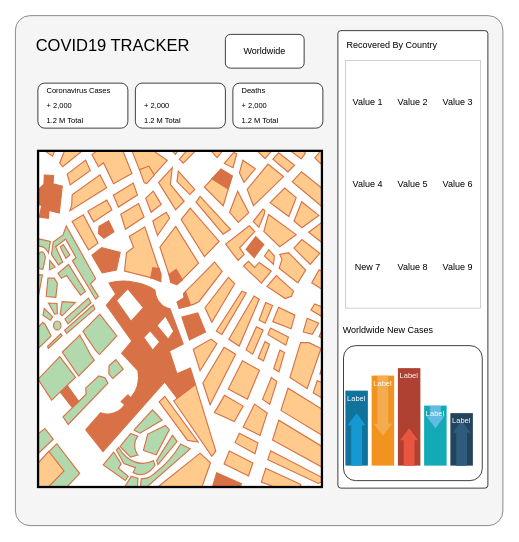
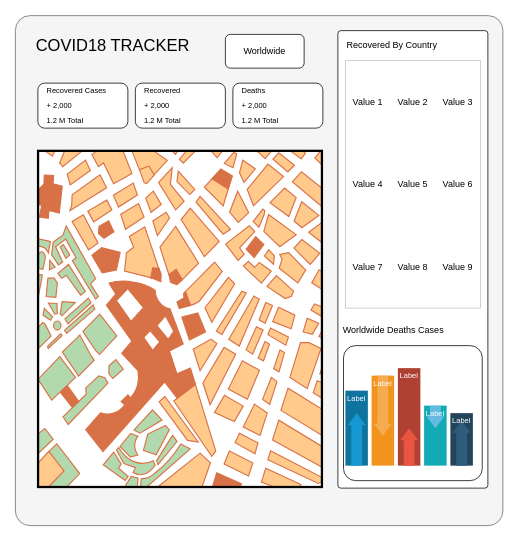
  <mxCell id="0" />
  <mxCell id="1" parent="0" />
  <mxCell id="2" value="" style="rounded=1;whiteSpace=wrap;html=1;arcSize=3;fillColor=#f5f5f5;strokeColor=#666666;fontColor=#333333;" vertex="1" parent="1"><mxGeometry x="20" y="20" width="650" height="680" as="geometry" /></mxCell>
- <mxCell id="3" value="&lt;font style=&quot;font-size: 22px&quot;&gt;COVID19 TRACKER&lt;/font&gt;" style="text;html=1;strokeColor=none;fillColor=none;align=center;verticalAlign=middle;whiteSpace=wrap;rounded=0;" vertex="1" parent="1"><mxGeometry x="30" y="40" width="240" height="40" as="geometry" /></mxCell>
+ <mxCell id="3" value="&lt;font style=&quot;font-size: 22px&quot;&gt;COVID18 TRACKER&lt;/font&gt;" style="text;html=1;strokeColor=none;fillColor=none;align=center;verticalAlign=middle;whiteSpace=wrap;rounded=0;" vertex="1" parent="1"><mxGeometry x="30" y="40" width="240" height="40" as="geometry" /></mxCell>
  <mxCell id="4" value="Worldwide" style="rounded=1;whiteSpace=wrap;html=1;" vertex="1" parent="1"><mxGeometry x="300" y="45" width="105" height="45" as="geometry" /></mxCell>
  <mxCell id="5" value="" style="rounded=1;whiteSpace=wrap;html=1;" vertex="1" parent="1"><mxGeometry x="50" y="110" width="120" height="60" as="geometry" /></mxCell>
- <mxCell id="6" value="&lt;font style=&quot;font-size: 10px&quot;&gt;Coronavirus Cases&lt;/font&gt;" style="text;html=1;strokeColor=none;fillColor=none;align=left;verticalAlign=middle;whiteSpace=wrap;rounded=0;" vertex="1" parent="1"><mxGeometry x="60" y="110" width="100" height="20" as="geometry" /></mxCell>
+ <mxCell id="6" value="&lt;font style=&quot;font-size: 10px&quot;&gt;Recovered Cases&lt;/font&gt;" style="text;html=1;strokeColor=none;fillColor=none;align=left;verticalAlign=middle;whiteSpace=wrap;rounded=0;" vertex="1" parent="1"><mxGeometry x="60" y="110" width="100" height="20" as="geometry" /></mxCell>
  <mxCell id="7" value="&lt;font style=&quot;font-size: 10px&quot;&gt;+ 2,000&lt;/font&gt;" style="text;html=1;strokeColor=none;fillColor=none;align=left;verticalAlign=middle;whiteSpace=wrap;rounded=0;" vertex="1" parent="1"><mxGeometry x="60" y="130" width="90" height="20" as="geometry" /></mxCell>
  <mxCell id="8" value="&lt;font size=&quot;1&quot;&gt;1.2 M Total&lt;/font&gt;" style="text;html=1;strokeColor=none;fillColor=none;align=left;verticalAlign=middle;whiteSpace=wrap;rounded=0;" vertex="1" parent="1"><mxGeometry x="60" y="150" width="100" height="20" as="geometry" /></mxCell>
  <mxCell id="9" value="" style="rounded=1;whiteSpace=wrap;html=1;" vertex="1" parent="1"><mxGeometry x="180" y="110" width="120" height="60" as="geometry" /></mxCell>
+ <mxCell id="10" value="&lt;font style=&quot;font-size: 10px&quot;&gt;Recovered&lt;/font&gt;" style="text;html=1;strokeColor=none;fillColor=none;align=left;verticalAlign=middle;whiteSpace=wrap;rounded=0;" vertex="1" parent="1"><mxGeometry x="190" y="110" width="100" height="20" as="geometry" /></mxCell>
  <mxCell id="11" value="&lt;font style=&quot;font-size: 10px&quot;&gt;+ 2,000&lt;/font&gt;" style="text;html=1;strokeColor=none;fillColor=none;align=left;verticalAlign=middle;whiteSpace=wrap;rounded=0;" vertex="1" parent="1"><mxGeometry x="190" y="130" width="90" height="20" as="geometry" /></mxCell>
  <mxCell id="12" value="&lt;font size=&quot;1&quot;&gt;1.2 M Total&lt;/font&gt;" style="text;html=1;strokeColor=none;fillColor=none;align=left;verticalAlign=middle;whiteSpace=wrap;rounded=0;" vertex="1" parent="1"><mxGeometry x="190" y="150" width="100" height="20" as="geometry" /></mxCell>
  <mxCell id="13" value="" style="rounded=1;whiteSpace=wrap;html=1;" vertex="1" parent="1"><mxGeometry x="310" y="110" width="120" height="60" as="geometry" /></mxCell>
  <mxCell id="14" value="&lt;font style=&quot;font-size: 10px&quot;&gt;Deaths&lt;/font&gt;" style="text;html=1;strokeColor=none;fillColor=none;align=left;verticalAlign=middle;whiteSpace=wrap;rounded=0;" vertex="1" parent="1"><mxGeometry x="320" y="110" width="100" height="20" as="geometry" /></mxCell>
  <mxCell id="15" value="&lt;font style=&quot;font-size: 10px&quot;&gt;+ 2,000&lt;/font&gt;" style="text;html=1;strokeColor=none;fillColor=none;align=left;verticalAlign=middle;whiteSpace=wrap;rounded=0;" vertex="1" parent="1"><mxGeometry x="320" y="130" width="90" height="20" as="geometry" /></mxCell>
  <mxCell id="16" value="&lt;font size=&quot;1&quot;&gt;1.2 M Total&lt;/font&gt;" style="text;html=1;strokeColor=none;fillColor=none;align=left;verticalAlign=middle;whiteSpace=wrap;rounded=0;" vertex="1" parent="1"><mxGeometry x="320" y="150" width="100" height="20" as="geometry" /></mxCell>
  <mxCell id="17" value="" style="verticalLabelPosition=bottom;shadow=0;dashed=0;align=center;html=1;verticalAlign=top;strokeWidth=1;shape=mxgraph.mockup.misc.map;" vertex="1" parent="1"><mxGeometry x="50" y="200" width="380" height="450" as="geometry" /></mxCell>
  <mxCell id="18" value="" style="shape=image;html=1;verticalAlign=top;verticalLabelPosition=bottom;labelBackgroundColor=#ffffff;imageAspect=0;aspect=fixed;image=https://cdn1.iconfinder.com/data/icons/ecommerce-61/48/eccomerce_-_location-128.png" vertex="1" parent="1"><mxGeometry x="222" y="280" width="48" height="48" as="geometry" /></mxCell>
  <mxCell id="19" value="" style="shape=image;html=1;verticalAlign=top;verticalLabelPosition=bottom;labelBackgroundColor=#ffffff;imageAspect=0;aspect=fixed;image=https://cdn0.iconfinder.com/data/icons/small-n-flat/24/678111-map-marker-128.png" vertex="1" parent="1"><mxGeometry x="270" y="540" width="50" height="50" as="geometry" /></mxCell>
  <mxCell id="20" value="" style="rounded=1;whiteSpace=wrap;html=1;arcSize=2;" vertex="1" parent="1"><mxGeometry x="450" y="40" width="200" height="610" as="geometry" /></mxCell>
  <mxCell id="21" value="Recovered By Country&lt;span style=&quot;white-space: pre&quot;&gt; &lt;/span&gt;" style="text;html=1;strokeColor=none;fillColor=none;align=left;verticalAlign=middle;whiteSpace=wrap;rounded=0;" vertex="1" parent="1"><mxGeometry x="460" y="50" width="180" height="20" as="geometry" /></mxCell>
- <mxCell id="22" value="Worldwide New Cases" style="text;html=1;strokeColor=none;fillColor=none;align=left;verticalAlign=middle;whiteSpace=wrap;rounded=0;" vertex="1" parent="1"><mxGeometry x="455" y="430" width="190" height="20" as="geometry" /></mxCell>
+ <mxCell id="22" value="Worldwide Deaths Cases" style="text;html=1;strokeColor=none;fillColor=none;align=left;verticalAlign=middle;whiteSpace=wrap;rounded=0;" vertex="1" parent="1"><mxGeometry x="455" y="430" width="190" height="20" as="geometry" /></mxCell>
  <mxCell id="23" value="" style="rounded=1;whiteSpace=wrap;html=1;arcSize=9;" vertex="1" parent="1"><mxGeometry x="457.5" y="460" width="185" height="180" as="geometry" /></mxCell>
  <mxCell id="24" value="" style="fillColor=#10739E;strokeColor=none;" vertex="1" parent="1"><mxGeometry x="460" y="520" width="30" height="100" as="geometry" /></mxCell>
  <mxCell id="25" value="" style="shape=mxgraph.arrows2.arrow;dy=0.4;dx=16;notch=0;direction=north;fillColor=#1699D3;strokeColor=none;" vertex="1" parent="24"><mxGeometry x="3" y="30" width="24" height="70" as="geometry" /></mxCell>
  <mxCell id="26" value="Label" style="text;html=1;align=center;verticalAlign=middle;whiteSpace=wrap;fontColor=#FFFFFF;fontSize=10;" vertex="1" parent="24"><mxGeometry width="30" height="20" as="geometry" /></mxCell>
  <mxCell id="27" value="" style="fillColor=#F2931E;strokeColor=none;" vertex="1" parent="1"><mxGeometry x="495" y="500" width="30" height="120" as="geometry" /></mxCell>
  <mxCell id="28" value="" style="shape=mxgraph.arrows2.arrow;dy=0.4;dx=16;notch=0;direction=south;fillColor=#F5AB50;strokeColor=none;" vertex="1" parent="27"><mxGeometry x="3" width="24" height="80" as="geometry" /></mxCell>
  <mxCell id="29" value="Label" style="text;html=1;align=center;verticalAlign=middle;whiteSpace=wrap;fontColor=#FFFFFF;fontSize=10;" vertex="1" parent="27"><mxGeometry width="30" height="20" as="geometry" /></mxCell>
  <mxCell id="30" value="" style="fillColor=#AE4132;strokeColor=none;" vertex="1" parent="1"><mxGeometry x="530" y="490" width="30" height="130" as="geometry" /></mxCell>
  <mxCell id="31" value="" style="shape=mxgraph.arrows2.arrow;dy=0.4;dx=16;notch=0;direction=north;fillColor=#E85642;strokeColor=none;" vertex="1" parent="30"><mxGeometry x="3" y="80" width="24" height="50" as="geometry" /></mxCell>
  <mxCell id="32" value="Label" style="text;html=1;align=center;verticalAlign=middle;whiteSpace=wrap;fontColor=#FFFFFF;fontSize=10;" vertex="1" parent="30"><mxGeometry width="30" height="20" as="geometry" /></mxCell>
  <mxCell id="33" value="" style="fillColor=#12AAB5;strokeColor=none;" vertex="1" parent="1"><mxGeometry x="565" y="540" width="30" height="80" as="geometry" /></mxCell>
  <mxCell id="34" value="" style="shape=mxgraph.arrows2.arrow;dy=0.4;dx=16;notch=0;direction=south;fillColor=#64BBE2;strokeColor=none;" vertex="1" parent="33"><mxGeometry x="3" width="24" height="30" as="geometry" /></mxCell>
  <mxCell id="35" value="Label" style="text;html=1;align=center;verticalAlign=middle;whiteSpace=wrap;fontColor=#FFFFFF;fontSize=10;" vertex="1" parent="33"><mxGeometry width="30" height="20" as="geometry" /></mxCell>
  <mxCell id="36" value="" style="fillColor=#23445D;strokeColor=none;" vertex="1" parent="1"><mxGeometry x="600" y="550" width="30" height="70" as="geometry" /></mxCell>
  <mxCell id="37" value="" style="shape=mxgraph.arrows2.arrow;dy=0.4;dx=16;notch=0;direction=north;fillColor=#2F5B7C;strokeColor=none;" vertex="1" parent="36"><mxGeometry x="3" y="10" width="24" height="60" as="geometry" /></mxCell>
  <mxCell id="38" value="Label" style="text;html=1;align=center;verticalAlign=middle;whiteSpace=wrap;fontColor=#FFFFFF;fontSize=10;" vertex="1" parent="36"><mxGeometry width="30" height="20" as="geometry" /></mxCell>
- <mxCell id="39" value="&lt;table border=&quot;0&quot; width=&quot;100%&quot; height=&quot;100%&quot; style=&quot;width:100%;height:100%;border-collapse:collapse;&quot;&gt;&lt;tr&gt;&lt;td align=&quot;center&quot;&gt;Value 1&lt;/td&gt;&lt;td align=&quot;center&quot;&gt;Value 2&lt;/td&gt;&lt;td align=&quot;center&quot;&gt;Value 3&lt;/td&gt;&lt;/tr&gt;&lt;tr&gt;&lt;td align=&quot;center&quot;&gt;Value 4&lt;/td&gt;&lt;td align=&quot;center&quot;&gt;Value 5&lt;/td&gt;&lt;td align=&quot;center&quot;&gt;Value 6&lt;/td&gt;&lt;/tr&gt;&lt;tr&gt;&lt;td align=&quot;center&quot;&gt;New 7&lt;/td&gt;&lt;td align=&quot;center&quot;&gt;Value 8&lt;/td&gt;&lt;td align=&quot;center&quot;&gt;Value 9&lt;/td&gt;&lt;/tr&gt;&lt;/table&gt;" style="text;html=1;strokeColor=#c0c0c0;fillColor=none;overflow=fill;" vertex="1" parent="1"><mxGeometry x="460" y="80" width="180" height="330" as="geometry" /></mxCell>
+ <mxCell id="39" value="&lt;table border=&quot;0&quot; width=&quot;100%&quot; height=&quot;100%&quot; style=&quot;width:100%;height:100%;border-collapse:collapse;&quot;&gt;&lt;tr&gt;&lt;td align=&quot;center&quot;&gt;Value 1&lt;/td&gt;&lt;td align=&quot;center&quot;&gt;Value 2&lt;/td&gt;&lt;td align=&quot;center&quot;&gt;Value 3&lt;/td&gt;&lt;/tr&gt;&lt;tr&gt;&lt;td align=&quot;center&quot;&gt;Value 4&lt;/td&gt;&lt;td align=&quot;center&quot;&gt;Value 5&lt;/td&gt;&lt;td align=&quot;center&quot;&gt;Value 6&lt;/td&gt;&lt;/tr&gt;&lt;tr&gt;&lt;td align=&quot;center&quot;&gt;Value 7&lt;/td&gt;&lt;td align=&quot;center&quot;&gt;Value 8&lt;/td&gt;&lt;td align=&quot;center&quot;&gt;Value 9&lt;/td&gt;&lt;/tr&gt;&lt;/table&gt;" style="text;html=1;strokeColor=#c0c0c0;fillColor=none;overflow=fill;" vertex="1" parent="1"><mxGeometry x="460" y="80" width="180" height="330" as="geometry" /></mxCell>
